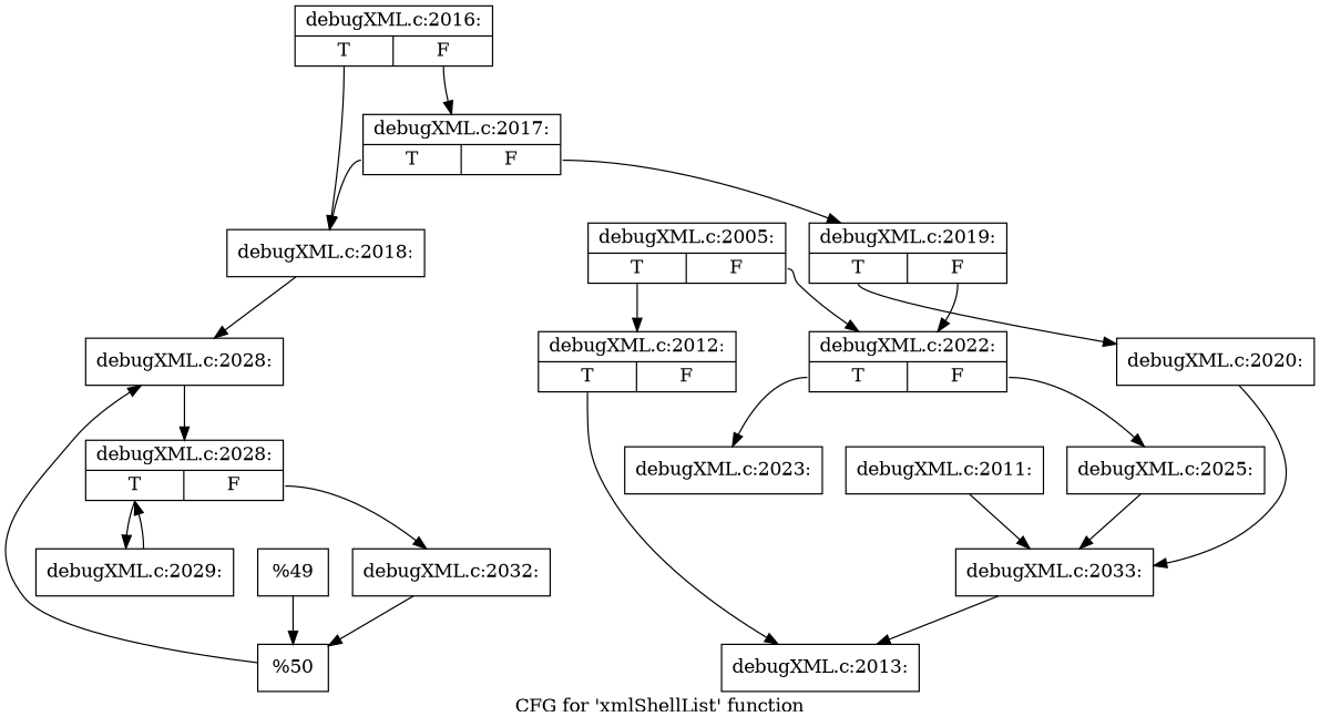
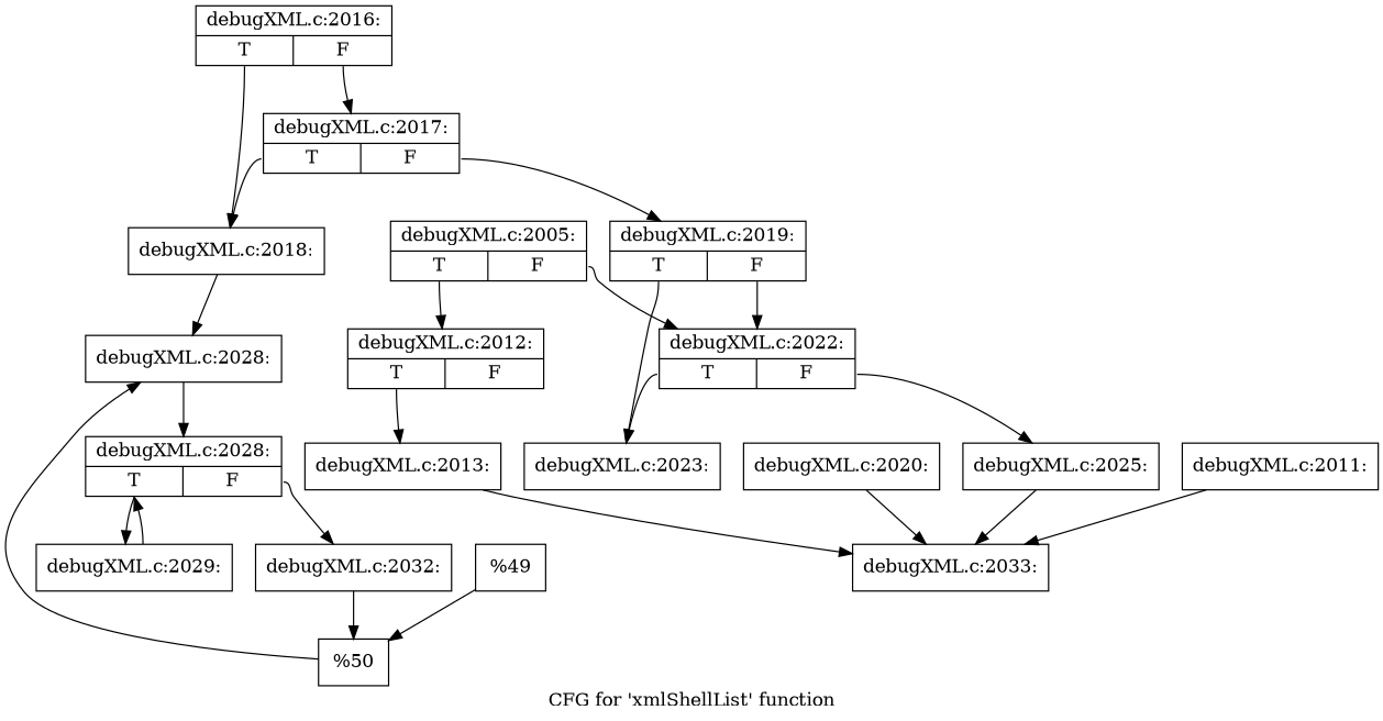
  digraph {
    label="CFG for 'xmlShellList' function"
    node [shape=record]
    n1 [label="{debugXML.c:2005:|{<s0>T|<s1>F}}"]
    n2 [label="{debugXML.c:2012:|{<s0>T|<s1>F}}"]
    n3 [label="{debugXML.c:2022:|{<s0>T|<s1>F}}"]
    n4 [label="{debugXML.c:2013:}"]
    n5 [label="{debugXML.c:2011:}"]
    n6 [label="{debugXML.c:2033:}"]
    n7 [label="{debugXML.c:2016:|{<s0>T|<s1>F}}"]
    n8 [label="{debugXML.c:2018:}"]
    n9 [label="{debugXML.c:2017:|{<s0>T|<s1>F}}"]
    n10 [label="{debugXML.c:2028:}"]
    n11 [label="{debugXML.c:2019:|{<s0>T|<s1>F}}"]
    n12 [label="{debugXML.c:2028:|{<s0>T|<s1>F}}"]
    n13 [label="{debugXML.c:2020:}"]
    n14 [label="{debugXML.c:2023:}"]
    n15 [label="{debugXML.c:2025:}"]
    n16 [label="{debugXML.c:2029:}"]
    n17 [label="{debugXML.c:2032:}"]
    n18 [label="{%49}"]
    n19 [label="{%50}"]
    n1 -> n2 [tailport=s0]
    n1 -> n3 [tailport=s1]
    n2 -> n4 [tailport=s0]
    n3 -> n14 [tailport=s0]
    n3 -> n15 [tailport=s1]
-   n6 -> n4
+   n4 -> n6
    n5 -> n6
    n7 -> n8 [tailport=s0]
    n7 -> n9 [tailport=s1]
    n8 -> n10
    n9 -> n8 [tailport=s0]
    n9 -> n11 [tailport=s1]
    n10 -> n12
    n11 -> n3 [tailport=s1]
-   n11 -> n13 [tailport=s0]
+   n11 -> n14 [tailport=s0]
    n12 -> n16 [tailport=s0]
    n12 -> n17 [tailport=s1]
    n13 -> n6
    n15 -> n6
    n16 -> n12
    n17 -> n19
    n18 -> n19
    n19 -> n10
  }
